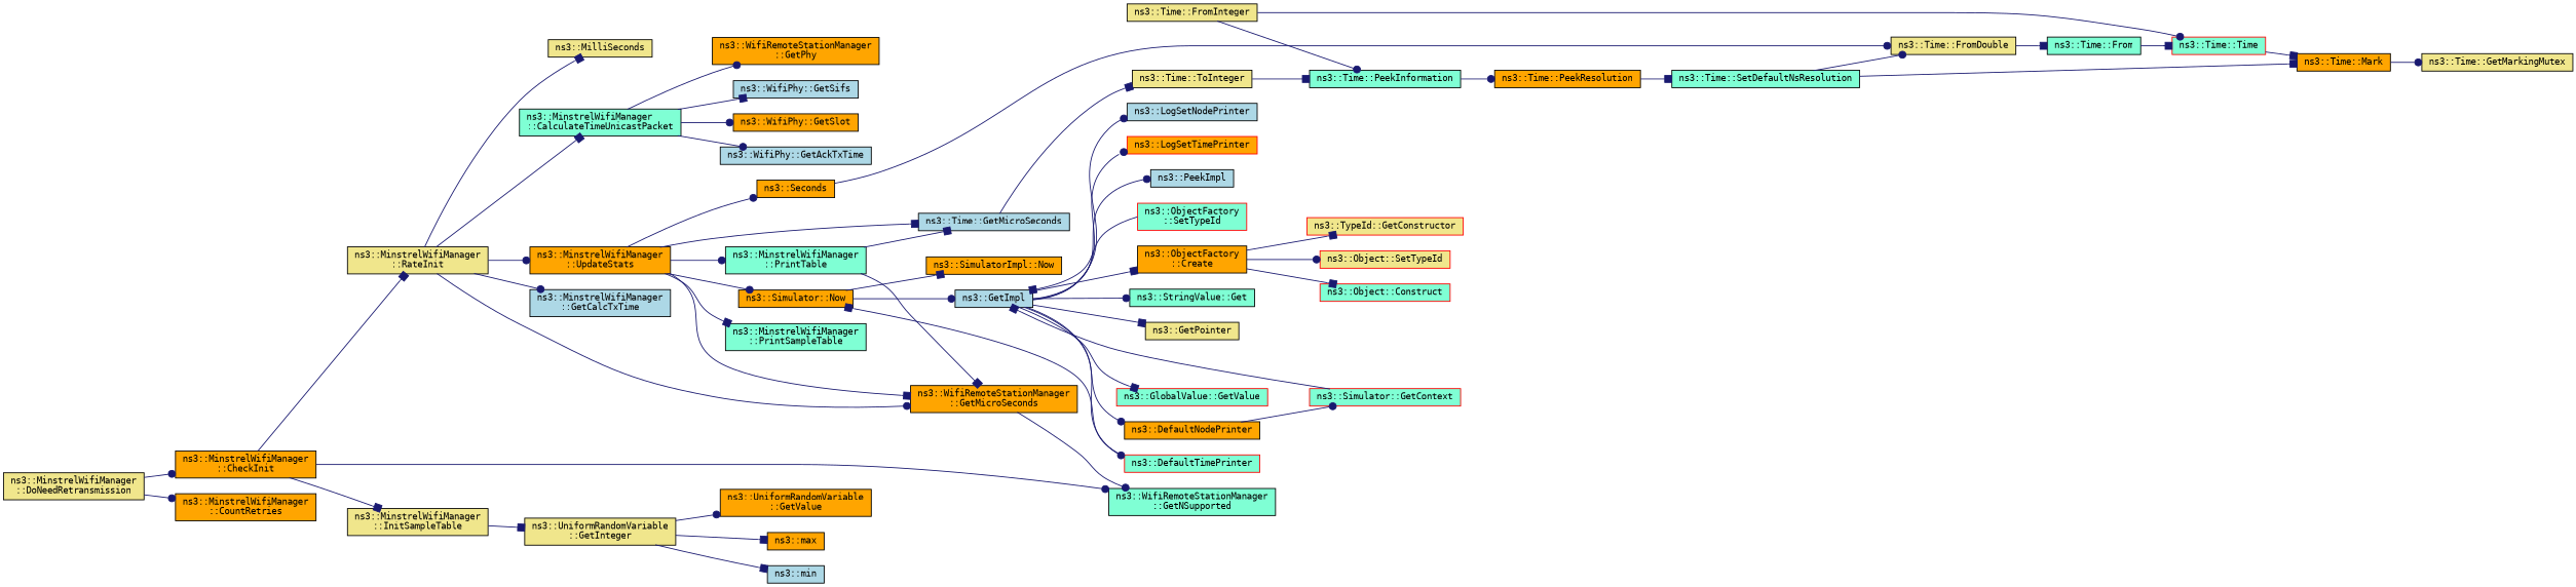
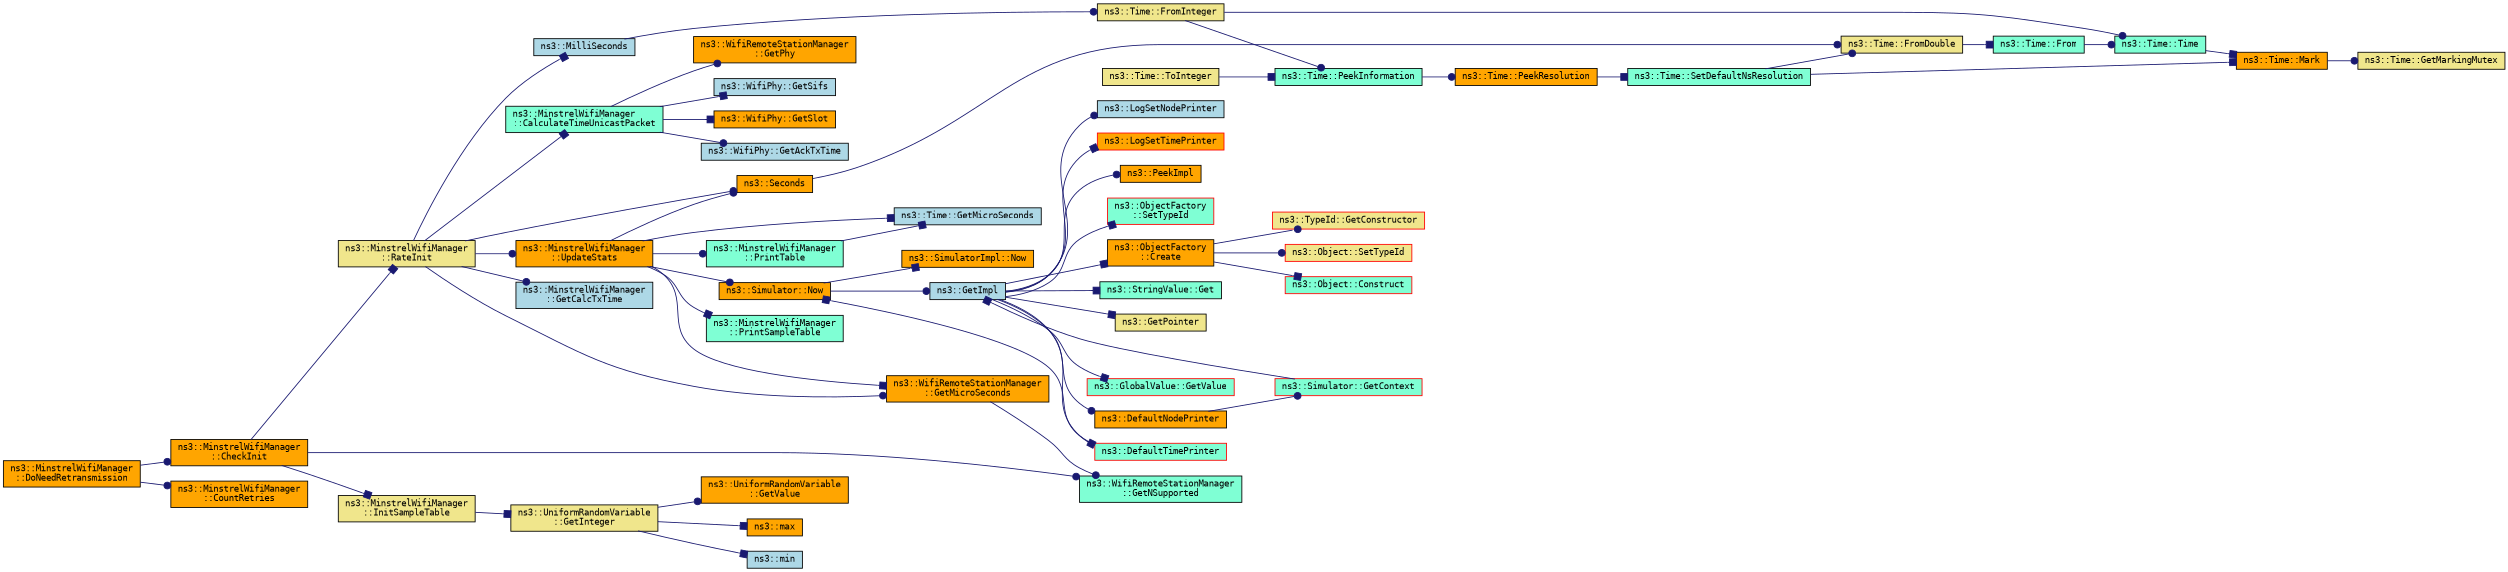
  digraph {
    fontname="DejaVu Sans Mono"
    rankdir=LR
    node [color=black fillcolor=orange fontname="DejaVu Sans Mono" fontsize=10 shape=record style=filled]
    edge [arrowhead=dot color=midnightblue fontname="DejaVu Sans Mono" fontsize=10 labelfontname=Helvetica labelfontsize=10 style=solid]
-   n1 [fillcolor=khaki fontcolor=black height=0.2 label="ns3::MinstrelWifiManager\l::DoNeedRetransmission" width=0.4]
+   n1 [fontcolor=black height=0.2 label="ns3::MinstrelWifiManager\l::DoNeedRetransmission" width=0.4]
    n2 [height=0.2 label="ns3::MinstrelWifiManager\l::CheckInit" width=0.4]
    n3 [height=0.2 label="ns3::MinstrelWifiManager\l::CountRetries" width=0.4]
    n4 [fillcolor=aquamarine height=0.2 label="ns3::WifiRemoteStationManager\l::GetNSupported" width=0.4]
    n5 [fillcolor=khaki height=0.2 label="ns3::MinstrelWifiManager\l::InitSampleTable" width=0.4]
    n6 [fillcolor=khaki height=0.2 label="ns3::MinstrelWifiManager\l::RateInit" width=0.4]
    n7 [fillcolor=khaki height=0.2 label="ns3::UniformRandomVariable\l::GetInteger" width=0.4]
    n8 [fillcolor=aquamarine height=0.2 label="ns3::MinstrelWifiManager\l::CalculateTimeUnicastPacket" width=0.4]
    n9 [fillcolor=lightblue height=0.2 label="ns3::MinstrelWifiManager\l::GetCalcTxTime" width=0.4]
    n10 [height=0.2 label="ns3::WifiRemoteStationManager\l::GetMicroSeconds" width=0.4]
-   n11 [fillcolor=khaki height=0.2 label="ns3::MilliSeconds" width=0.4]
+   n11 [fillcolor=lightblue height=0.2 label="ns3::MilliSeconds" width=0.4]
    n12 [height=0.2 label="ns3::Seconds" width=0.4]
    n13 [height=0.2 label="ns3::MinstrelWifiManager\l::UpdateStats" width=0.4]
    n14 [height=0.2 label="ns3::UniformRandomVariable\l::GetValue" width=0.4]
    n15 [height=0.2 label="ns3::max" width=0.4]
    n16 [fillcolor=lightblue height=0.2 label="ns3::min" width=0.4]
    n17 [fillcolor=lightblue height=0.2 label="ns3::WifiPhy::GetAckTxTime" width=0.4]
    n18 [height=0.2 label="ns3::WifiRemoteStationManager\l::GetPhy" width=0.4]
    n19 [fillcolor=lightblue height=0.2 label="ns3::WifiPhy::GetSifs" width=0.4]
    n20 [height=0.2 label="ns3::WifiPhy::GetSlot" width=0.4]
    n21 [fillcolor=khaki height=0.2 label="ns3::Time::FromInteger" width=0.4]
    n22 [fillcolor=khaki height=0.2 label="ns3::Time::FromDouble" width=0.4]
    n23 [fillcolor=lightblue height=0.2 label="ns3::Time::GetMicroSeconds" width=0.4]
    n24 [height=0.2 label="ns3::Simulator::Now" width=0.4]
    n25 [fillcolor=aquamarine height=0.2 label="ns3::MinstrelWifiManager\l::PrintSampleTable" width=0.4]
    n26 [fillcolor=aquamarine height=0.2 label="ns3::MinstrelWifiManager\l::PrintTable" width=0.4]
-   n27 [color=red fillcolor=aquamarine height=0.2 label="ns3::Time::Time" width=0.4]
+   n27 [fillcolor=aquamarine height=0.2 label="ns3::Time::Time" width=0.4]
    n28 [fillcolor=aquamarine height=0.2 label="ns3::Time::PeekInformation" width=0.4]
    n29 [height=0.2 label="ns3::Time::Mark" width=0.4]
    n30 [height=0.2 label="ns3::Time::PeekResolution" width=0.4]
    n31 [fillcolor=khaki height=0.2 label="ns3::Time::GetMarkingMutex" width=0.4]
    n32 [fillcolor=aquamarine height=0.2 label="ns3::Time::SetDefaultNsResolution" width=0.4]
    n33 [fillcolor=aquamarine height=0.2 label="ns3::Time::From" width=0.4]
    n34 [fillcolor=khaki height=0.2 label="ns3::Time::ToInteger" width=0.4]
    n35 [fillcolor=lightblue height=0.2 label="ns3::GetImpl" width=0.4]
    n36 [height=0.2 label="ns3::SimulatorImpl::Now" width=0.4]
    n37 [height=0.2 label="ns3::ObjectFactory\l::Create" width=0.4]
    n38 [height=0.2 label="ns3::DefaultNodePrinter" width=0.4]
    n39 [color=red fillcolor=aquamarine height=0.2 label="ns3::DefaultTimePrinter" width=0.4]
    n40 [fillcolor=aquamarine height=0.2 label="ns3::StringValue::Get" width=0.4]
    n41 [fillcolor=khaki height=0.2 label="ns3::GetPointer" width=0.4]
    n42 [color=red fillcolor=aquamarine height=0.2 label="ns3::GlobalValue::GetValue" width=0.4]
    n43 [fillcolor=lightblue height=0.2 label="ns3::LogSetNodePrinter" width=0.4]
    n44 [color=red height=0.2 label="ns3::LogSetTimePrinter" width=0.4]
-   n45 [fillcolor=lightblue height=0.2 label="ns3::PeekImpl" width=0.4]
+   n45 [height=0.2 label="ns3::PeekImpl" width=0.4]
    n46 [color=red fillcolor=aquamarine height=0.2 label="ns3::ObjectFactory\l::SetTypeId" width=0.4]
    n47 [color=red fillcolor=aquamarine height=0.2 label="ns3::Object::Construct" width=0.4]
    n48 [color=red fillcolor=khaki height=0.2 label="ns3::TypeId::GetConstructor" width=0.4]
    n49 [color=red fillcolor=khaki height=0.2 label="ns3::Object::SetTypeId" width=0.4]
    n50 [color=red fillcolor=aquamarine height=0.2 label="ns3::Simulator::GetContext" width=0.4]
    n1 -> n2
    n1 -> n3
    n2 -> n4
    n2 -> n5 [arrowhead=box]
    n2 -> n6 [arrowhead=box]
    n5 -> n7 [arrowhead=box]
    n6 -> n8 [arrowhead=box]
    n6 -> n9
    n6 -> n10
    n6 -> n11 [arrowhead=box]
+   n6 -> n12
    n6 -> n13
    n7 -> n14
    n7 -> n15 [arrowhead=box]
    n7 -> n16 [arrowhead=box]
    n8 -> n17
    n8 -> n18
    n8 -> n19 [arrowhead=box]
-   n8 -> n20
+   n8 -> n20 [arrowhead=box]
    n10 -> n4
+   n11 -> n21
    n12 -> n22
    n13 -> n10 [arrowhead=box]
    n13 -> n12
    n13 -> n23 [arrowhead=box]
    n13 -> n24
    n13 -> n25 [arrowhead=box]
    n13 -> n26
    n21 -> n27
    n21 -> n28
    n22 -> n33 [arrowhead=box]
-   n23 -> n34 [arrowhead=box]
    n24 -> n35
    n24 -> n36 [arrowhead=box]
-   n26 -> n10 [arrowhead=box]
    n26 -> n23 [arrowhead=box]
    n27 -> n29 [arrowhead=box]
    n28 -> n30
    n29 -> n31
    n30 -> n32 [arrowhead=box]
    n32 -> n22
    n32 -> n29 [arrowhead=box]
-   n33 -> n27 [arrowhead=box]
+   n33 -> n27
    n34 -> n28 [arrowhead=box]
    n35 -> n37 [arrowhead=box]
    n35 -> n38
-   n35 -> n39
-   n35 -> n40
+   n35 -> n39 [arrowhead=box]
+   n35 -> n40 [arrowhead=box]
    n35 -> n41 [arrowhead=box]
    n35 -> n42 [arrowhead=box]
    n35 -> n43
-   n35 -> n44
+   n35 -> n44 [arrowhead=box]
    n35 -> n45
-   n46 -> n35 [arrowhead=box]
+   n35 -> n46 [arrowhead=box]
    n37 -> n47 [arrowhead=box]
-   n37 -> n48 [arrowhead=box]
+   n37 -> n48
    n37 -> n49
    n38 -> n50
    n39 -> n24 [arrowhead=box]
    n50 -> n35 [arrowhead=box]
  }
